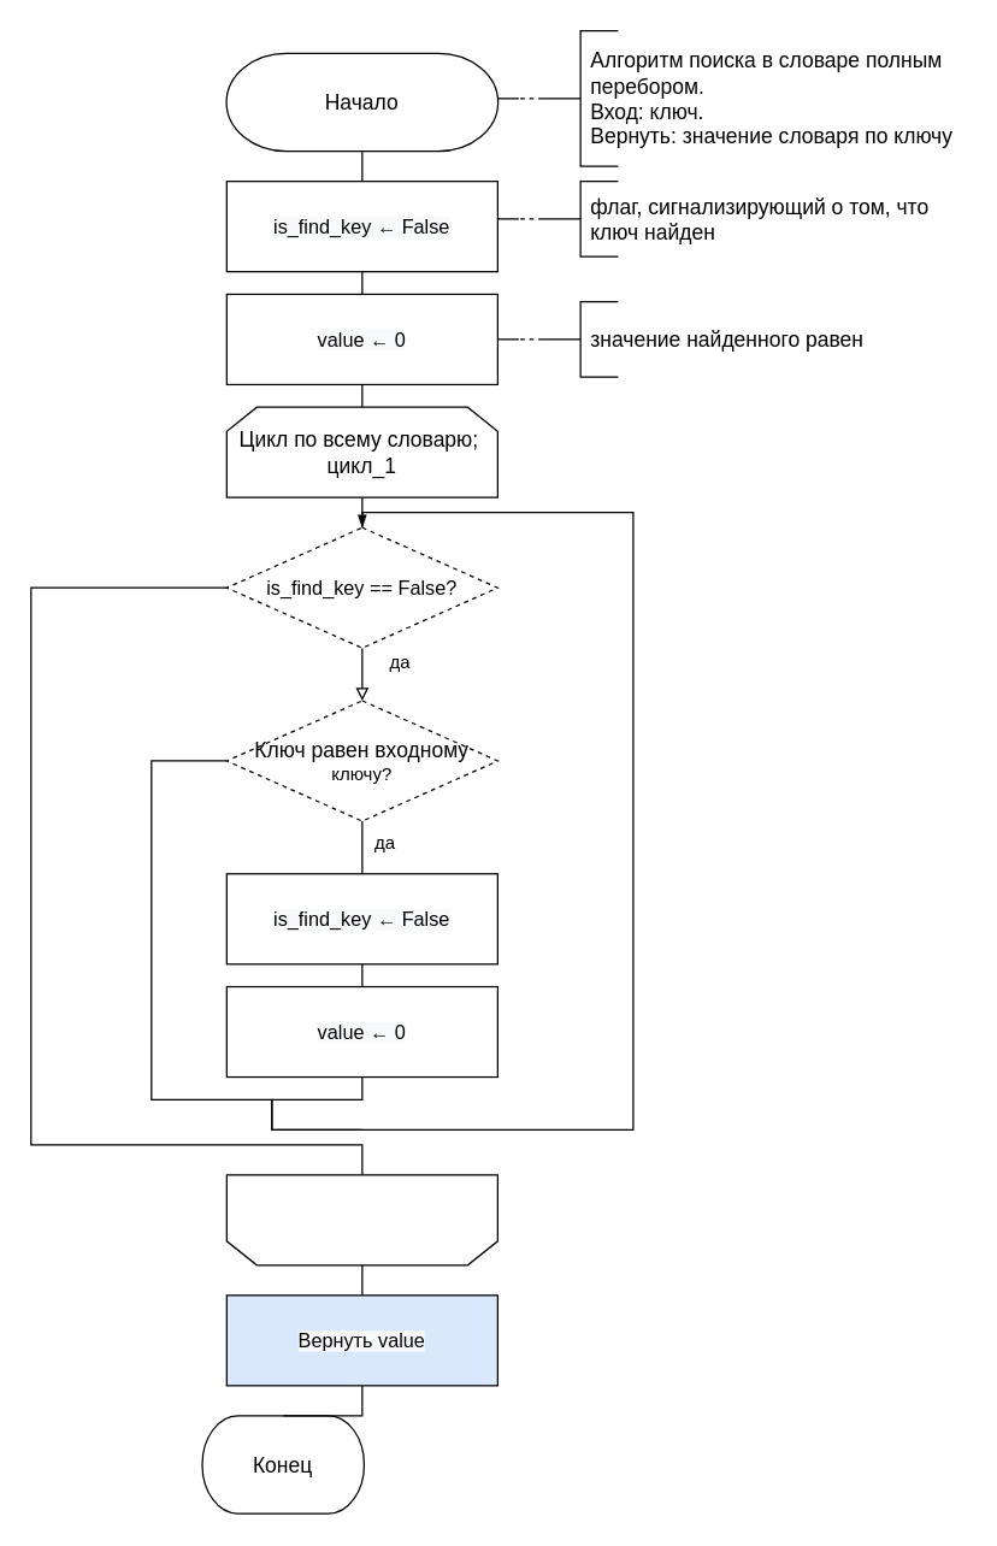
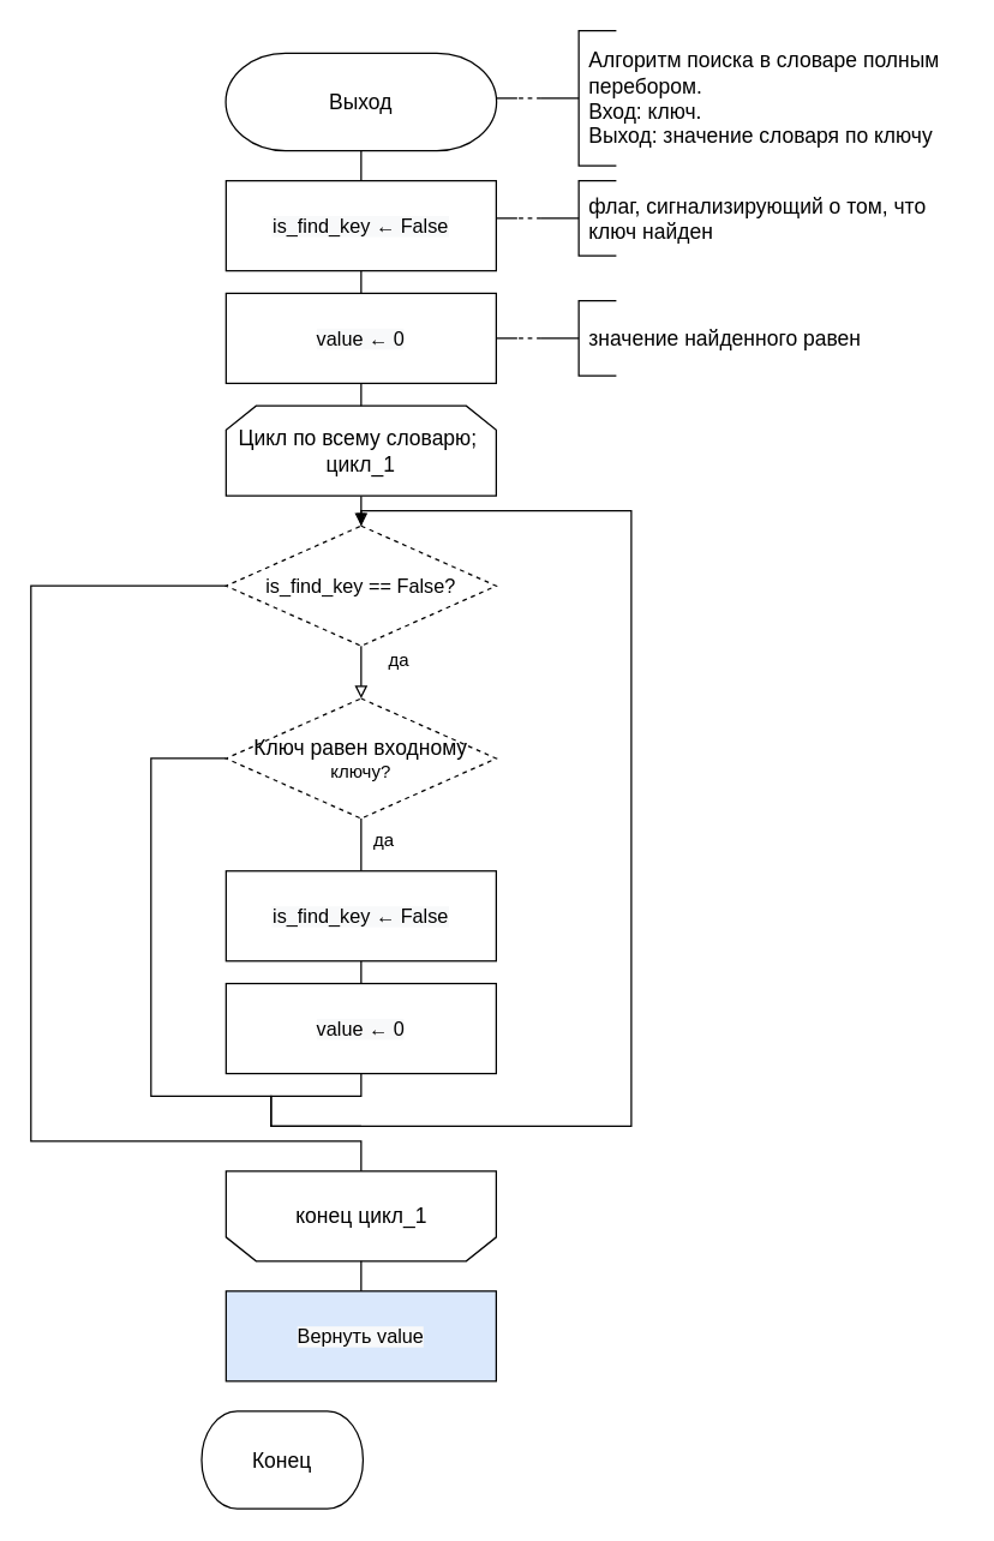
  <mxCell id="0" />
  <mxCell id="1" parent="0" />
  <mxCell id="2" style="edgeStyle=orthogonalEdgeStyle;rounded=0;orthogonalLoop=1;jettySize=auto;html=1;exitX=0.5;exitY=1;exitDx=0;exitDy=0;exitPerimeter=0;entryX=0.5;entryY=0;entryDx=0;entryDy=0;endArrow=none;endFill=0;" parent="1" source="3" edge="1"><mxGeometry relative="1" as="geometry"><mxPoint x="240" y="130" as="targetPoint" /></mxGeometry></mxCell>
- <mxCell id="3" value="&lt;span style=&quot;font-size: 14px&quot;&gt;Начало&lt;/span&gt;" style="strokeWidth=1;html=1;shape=stencil(xVVNb4MwDP01HJmAaFV7nFh37GWTdnapC1FDgpysH/9+gYBaSukgl0kc8Hvwnu3YSsBSXUCFQRJJKDFg70GSfCGVXIJRZAPLFA5eRC48uXC1dCHoCjPjsCMQh61Ax2hD6oAnvjOtApcFEjc1y9ZB9Ga/qR+WZkpKK8KV1D3mhrdiwKX9Nzo7sejl1dlc2thFlXUo0SD10GtxGwcEyYe3UzzN6dPDqV9R5/uX0/d8p9jPae3TvfjeLJ7YwY1HYQ/slquJB+Zl16nPr86rmQO7ydWN2LHUImMLyNItZIec1I/cPUyygnq5B0RHl+qI1+zZ3Xw/q79TEFzeKCyW8xWAMvtC3eC3k06Xfk7nEM5ch6QM1G3o6QugHEOrE+4F5D1KnxCrG7g9+8fpLjwqvuvZNIl/LNnnjDOhND7ZBIsP5qxBR4aTpXtF+GRq91wIdzuNLcRAoEHdXdkAvw==);whiteSpace=wrap;" parent="1" vertex="1"><mxGeometry x="110" y="35" width="260" height="65" as="geometry" /></mxCell>
+ <mxCell id="3" value="&lt;span style=&quot;font-size: 14px&quot;&gt;Выход&lt;/span&gt;" style="strokeWidth=1;html=1;shape=stencil(xVVNb4MwDP01HJmAaFV7nFh37GWTdnapC1FDgpysH/9+gYBaSukgl0kc8Hvwnu3YSsBSXUCFQRJJKDFg70GSfCGVXIJRZAPLFA5eRC48uXC1dCHoCjPjsCMQh61Ax2hD6oAnvjOtApcFEjc1y9ZB9Ga/qR+WZkpKK8KV1D3mhrdiwKX9Nzo7sejl1dlc2thFlXUo0SD10GtxGwcEyYe3UzzN6dPDqV9R5/uX0/d8p9jPae3TvfjeLJ7YwY1HYQ/slquJB+Zl16nPr86rmQO7ydWN2LHUImMLyNItZIec1I/cPUyygnq5B0RHl+qI1+zZ3Xw/q79TEFzeKCyW8xWAMvtC3eC3k06Xfk7nEM5ch6QM1G3o6QugHEOrE+4F5D1KnxCrG7g9+8fpLjwqvuvZNIl/LNnnjDOhND7ZBIsP5qxBR4aTpXtF+GRq91wIdzuNLcRAoEHdXdkAvw==);whiteSpace=wrap;" parent="1" vertex="1"><mxGeometry x="110" y="35" width="260" height="65" as="geometry" /></mxCell>
  <mxCell id="4" value="" style="edgeStyle=orthogonalEdgeStyle;rounded=0;orthogonalLoop=1;jettySize=auto;html=1;dashed=1;endArrow=none;endFill=0;startArrow=none;" parent="1" source="5" edge="1"><mxGeometry relative="1" as="geometry"><mxPoint x="373.99" y="64.9" as="sourcePoint" /><mxPoint x="343.99" y="65" as="targetPoint" /><Array as="points"><mxPoint x="329.99" y="64.9" /></Array></mxGeometry></mxCell>
  <mxCell id="5" value="" style="strokeWidth=1;html=1;shape=mxgraph.flowchart.annotation_2;align=left;labelPosition=right;pointerEvents=1;" parent="1" vertex="1"><mxGeometry x="360" y="20" width="50" height="90" as="geometry" /></mxCell>
- <mxCell id="6" style="edgeStyle=orthogonalEdgeStyle;rounded=0;orthogonalLoop=1;jettySize=auto;html=1;exitX=0.5;exitY=1;exitDx=0;exitDy=0;entryX=0.5;entryY=0;entryDx=0;entryDy=0;endArrow=none;endFill=0;" parent="1" source="7" target="25" edge="1"><mxGeometry relative="1" as="geometry" /></mxCell>
+ <mxCell id="6" style="edgeStyle=orthogonalEdgeStyle;rounded=0;orthogonalLoop=1;jettySize=auto;html=1;exitX=0.5;exitY=1;exitDx=0;exitDy=0;entryX=0.5;entryY=0;entryDx=0;entryDy=0;endArrow=block;endFill=0;" parent="1" source="7" target="25" edge="1"><mxGeometry relative="1" as="geometry" /></mxCell>
  <mxCell id="7" value="&lt;span style=&quot;font-size: 14px&quot;&gt;Цикл по всему словарю;&amp;nbsp;&lt;br&gt;цикл_1&lt;br&gt;&lt;/span&gt;" style="shape=loopLimit;whiteSpace=wrap;html=1;" parent="1" vertex="1"><mxGeometry x="150" y="270" width="180" height="60" as="geometry" /></mxCell>
- <mxCell id="8" value="&lt;font style=&quot;font-size: 14px&quot;&gt;Алгоритм поиска в словаре полным&lt;br&gt;перебором.&lt;br&gt;Вход: ключ.&lt;br&gt;Вернуть: значение словаря по ключу&lt;br&gt;&lt;/font&gt;" style="text;html=1;align=left;verticalAlign=middle;resizable=0;points=[];autosize=1;strokeColor=none;" parent="1" vertex="1"><mxGeometry x="390" y="35" width="250" height="60" as="geometry" /></mxCell>
+ <mxCell id="8" value="&lt;font style=&quot;font-size: 14px&quot;&gt;Алгоритм поиска в словаре полным&lt;br&gt;перебором.&lt;br&gt;Вход: ключ.&lt;br&gt;Выход: значение словаря по ключу&lt;br&gt;&lt;/font&gt;" style="text;html=1;align=left;verticalAlign=middle;resizable=0;points=[];autosize=1;strokeColor=none;" parent="1" vertex="1"><mxGeometry x="390" y="35" width="250" height="60" as="geometry" /></mxCell>
  <mxCell id="9" value="" style="group" parent="1" vertex="1" connectable="0"><mxGeometry x="150" y="780" width="180" height="60" as="geometry" /></mxCell>
  <mxCell id="10" value="" style="shape=loopLimit;whiteSpace=wrap;html=1;rotation=-180;" parent="9" vertex="1"><mxGeometry width="180" height="60" as="geometry" /></mxCell>
+ <mxCell id="11" value="&lt;font style=&quot;font-size: 14px&quot;&gt;конец цикл_1&lt;/font&gt;" style="text;html=1;align=center;verticalAlign=middle;resizable=0;points=[];autosize=1;strokeColor=none;" parent="9" vertex="1"><mxGeometry x="40" y="19.999" width="100" height="20" as="geometry" /></mxCell>
  <mxCell id="12" value="&lt;span style=&quot;font-size: 14px&quot;&gt;Конец&lt;/span&gt;" style="strokeWidth=1;html=1;shape=stencil(xVVNb4MwDP01HJmAaFV7nFh37GWTdnapC1FDgpysH/9+gYBaSukgl0kc8Hvwnu3YSsBSXUCFQRJJKDFg70GSfCGVXIJRZAPLFA5eRC48uXC1dCHoCjPjsCMQh61Ax2hD6oAnvjOtApcFEjc1y9ZB9Ga/qR+WZkpKK8KV1D3mhrdiwKX9Nzo7sejl1dlc2thFlXUo0SD10GtxGwcEyYe3UzzN6dPDqV9R5/uX0/d8p9jPae3TvfjeLJ7YwY1HYQ/slquJB+Zl16nPr86rmQO7ydWN2LHUImMLyNItZIec1I/cPUyygnq5B0RHl+qI1+zZ3Xw/q79TEFzeKCyW8xWAMvtC3eC3k06Xfk7nEM5ch6QM1G3o6QugHEOrE+4F5D1KnxCrG7g9+8fpLjwqvuvZNIl/LNnnjDOhND7ZBIsP5qxBR4aTpXtF+GRq91wIdzuNLcRAoEHdXdkAvw==);whiteSpace=wrap;" parent="1" vertex="1"><mxGeometry x="110" y="940" width="155" height="65" as="geometry" /></mxCell>
  <mxCell id="13" style="edgeStyle=orthogonalEdgeStyle;rounded=0;orthogonalLoop=1;jettySize=auto;html=1;exitX=0.5;exitY=1;exitDx=0;exitDy=0;entryX=0.5;entryY=0;entryDx=0;entryDy=0;endArrow=none;endFill=0;" parent="1" source="14" target="19" edge="1"><mxGeometry relative="1" as="geometry" /></mxCell>
  <mxCell id="14" value="&lt;span style=&quot;color: rgb(0 , 0 , 0) ; font-family: &amp;#34;helvetica&amp;#34; ; font-style: normal ; font-weight: 400 ; letter-spacing: normal ; text-align: center ; text-indent: 0px ; text-transform: none ; word-spacing: 0px ; background-color: rgb(248 , 249 , 250) ; display: inline ; float: none&quot;&gt;&lt;font style=&quot;font-size: 13px&quot;&gt;is_find_key&amp;nbsp;← False&lt;/font&gt;&lt;/span&gt;" style="rounded=0;whiteSpace=wrap;html=1;" parent="1" vertex="1"><mxGeometry x="150" y="120" width="180" height="60" as="geometry" /></mxCell>
  <mxCell id="15" value="" style="edgeStyle=orthogonalEdgeStyle;rounded=0;orthogonalLoop=1;jettySize=auto;html=1;dashed=1;endArrow=none;endFill=0;startArrow=none;" parent="1" source="16" edge="1"><mxGeometry relative="1" as="geometry"><mxPoint x="373.99" y="144.9" as="sourcePoint" /><mxPoint x="343.99" y="145" as="targetPoint" /><Array as="points"><mxPoint x="329.99" y="144.9" /></Array></mxGeometry></mxCell>
  <mxCell id="16" value="" style="strokeWidth=1;html=1;shape=mxgraph.flowchart.annotation_2;align=left;labelPosition=right;pointerEvents=1;" parent="1" vertex="1"><mxGeometry x="360" y="120" width="50" height="50" as="geometry" /></mxCell>
  <mxCell id="17" value="&lt;font style=&quot;font-size: 14px&quot;&gt;флаг, сигнализирующий о том, что&lt;br&gt;ключ найден&lt;br&gt;&lt;/font&gt;" style="text;html=1;align=left;verticalAlign=middle;resizable=0;points=[];autosize=1;strokeColor=none;" parent="1" vertex="1"><mxGeometry x="390" y="130" width="240" height="30" as="geometry" /></mxCell>
  <mxCell id="18" style="edgeStyle=orthogonalEdgeStyle;rounded=0;orthogonalLoop=1;jettySize=auto;html=1;exitX=0.5;exitY=1;exitDx=0;exitDy=0;entryX=0.5;entryY=0;entryDx=0;entryDy=0;endArrow=none;endFill=0;" parent="1" source="19" target="7" edge="1"><mxGeometry relative="1" as="geometry" /></mxCell>
  <mxCell id="19" value="&lt;span style=&quot;color: rgb(0 , 0 , 0) ; font-family: &amp;#34;helvetica&amp;#34; ; font-style: normal ; font-weight: 400 ; letter-spacing: normal ; text-align: center ; text-indent: 0px ; text-transform: none ; word-spacing: 0px ; background-color: rgb(248 , 249 , 250) ; display: inline ; float: none&quot;&gt;&lt;font style=&quot;font-size: 13px&quot;&gt;value ← 0&lt;/font&gt;&lt;/span&gt;" style="rounded=0;whiteSpace=wrap;html=1;" parent="1" vertex="1"><mxGeometry x="150" y="195" width="180" height="60" as="geometry" /></mxCell>
  <mxCell id="20" value="" style="edgeStyle=orthogonalEdgeStyle;rounded=0;orthogonalLoop=1;jettySize=auto;html=1;dashed=1;endArrow=none;endFill=0;startArrow=none;" parent="1" source="21" edge="1"><mxGeometry relative="1" as="geometry"><mxPoint x="373.99" y="224.9" as="sourcePoint" /><mxPoint x="343.99" y="225" as="targetPoint" /><Array as="points"><mxPoint x="329.99" y="224.9" /></Array></mxGeometry></mxCell>
  <mxCell id="21" value="" style="strokeWidth=1;html=1;shape=mxgraph.flowchart.annotation_2;align=left;labelPosition=right;pointerEvents=1;" parent="1" vertex="1"><mxGeometry x="360" y="200" width="50" height="50" as="geometry" /></mxCell>
  <mxCell id="22" value="&lt;font style=&quot;font-size: 14px&quot;&gt;значение найденного равен&lt;br&gt;&lt;/font&gt;" style="text;html=1;align=left;verticalAlign=middle;resizable=0;points=[];autosize=1;strokeColor=none;" parent="1" vertex="1"><mxGeometry x="390" y="215" width="200" height="20" as="geometry" /></mxCell>
  <mxCell id="23" style="edgeStyle=orthogonalEdgeStyle;rounded=0;orthogonalLoop=1;jettySize=auto;html=1;exitX=0.5;exitY=1;exitDx=0;exitDy=0;entryX=0.5;entryY=0;entryDx=0;entryDy=0;endArrow=block;endFill=0;" parent="1" source="25" target="28" edge="1"><mxGeometry relative="1" as="geometry" /></mxCell>
  <mxCell id="24" style="edgeStyle=orthogonalEdgeStyle;rounded=0;orthogonalLoop=1;jettySize=auto;html=1;exitX=0;exitY=0.5;exitDx=0;exitDy=0;entryX=0.5;entryY=1;entryDx=0;entryDy=0;endArrow=none;endFill=0;" parent="1" source="25" target="10" edge="1"><mxGeometry relative="1" as="geometry"><Array as="points"><mxPoint x="20" y="390" /><mxPoint x="20" y="760" /><mxPoint x="240" y="760" /></Array></mxGeometry></mxCell>
  <mxCell id="25" value="&lt;span style=&quot;font-family: &amp;#34;helvetica&amp;#34; ; font-size: 13px&quot;&gt;is_find_key == False?&lt;/span&gt;" style="rhombus;whiteSpace=wrap;html=1;dashed=1;" parent="1" vertex="1"><mxGeometry x="150" y="350" width="180" height="80" as="geometry" /></mxCell>
  <mxCell id="26" style="edgeStyle=orthogonalEdgeStyle;rounded=0;orthogonalLoop=1;jettySize=auto;html=1;exitX=0.5;exitY=1;exitDx=0;exitDy=0;entryX=0.5;entryY=0;entryDx=0;entryDy=0;endArrow=none;endFill=0;" parent="1" source="28" target="30" edge="1"><mxGeometry relative="1" as="geometry" /></mxCell>
  <mxCell id="27" style="edgeStyle=orthogonalEdgeStyle;rounded=0;orthogonalLoop=1;jettySize=auto;html=1;exitX=0;exitY=0.5;exitDx=0;exitDy=0;endArrow=none;endFill=0;" parent="1" source="28" edge="1"><mxGeometry relative="1" as="geometry"><mxPoint x="240" y="750" as="targetPoint" /><Array as="points"><mxPoint x="100" y="505" /><mxPoint x="100" y="730" /><mxPoint x="180" y="730" /><mxPoint x="180" y="750" /></Array></mxGeometry></mxCell>
  <mxCell id="28" value="&lt;span style=&quot;font-size: 14px&quot;&gt;Ключ равен входному&lt;br&gt;&lt;/span&gt;ключу?" style="rhombus;whiteSpace=wrap;html=1;dashed=1;" parent="1" vertex="1"><mxGeometry x="150" y="465" width="180" height="80" as="geometry" /></mxCell>
  <mxCell id="29" style="edgeStyle=orthogonalEdgeStyle;rounded=0;orthogonalLoop=1;jettySize=auto;html=1;exitX=0.5;exitY=1;exitDx=0;exitDy=0;entryX=0.5;entryY=0;entryDx=0;entryDy=0;endArrow=none;endFill=0;" parent="1" source="30" target="32" edge="1"><mxGeometry relative="1" as="geometry" /></mxCell>
  <mxCell id="30" value="&lt;span style=&quot;color: rgb(0 , 0 , 0) ; font-family: &amp;#34;helvetica&amp;#34; ; font-style: normal ; font-weight: 400 ; letter-spacing: normal ; text-align: center ; text-indent: 0px ; text-transform: none ; word-spacing: 0px ; background-color: rgb(248 , 249 , 250) ; display: inline ; float: none&quot;&gt;&lt;font style=&quot;font-size: 13px&quot;&gt;is_find_key&amp;nbsp;← False&lt;/font&gt;&lt;/span&gt;" style="rounded=0;whiteSpace=wrap;html=1;" parent="1" vertex="1"><mxGeometry x="150" y="580" width="180" height="60" as="geometry" /></mxCell>
  <mxCell id="31" style="edgeStyle=orthogonalEdgeStyle;rounded=0;orthogonalLoop=1;jettySize=auto;html=1;exitX=0.5;exitY=1;exitDx=0;exitDy=0;endArrow=blockThin;endFill=1;entryX=0.5;entryY=0;entryDx=0;entryDy=0;" parent="1" source="32" target="25" edge="1"><mxGeometry relative="1" as="geometry"><mxPoint x="239.706" y="340" as="targetPoint" /><Array as="points"><mxPoint x="240" y="730" /><mxPoint x="180" y="730" /><mxPoint x="180" y="750" /><mxPoint x="420" y="750" /><mxPoint x="420" y="340" /><mxPoint x="240" y="340" /></Array></mxGeometry></mxCell>
  <mxCell id="32" value="&lt;span style=&quot;color: rgb(0 , 0 , 0) ; font-family: &amp;#34;helvetica&amp;#34; ; font-style: normal ; font-weight: 400 ; letter-spacing: normal ; text-align: center ; text-indent: 0px ; text-transform: none ; word-spacing: 0px ; background-color: rgb(248 , 249 , 250) ; display: inline ; float: none&quot;&gt;&lt;font style=&quot;font-size: 13px&quot;&gt;value ← 0&lt;/font&gt;&lt;/span&gt;" style="rounded=0;whiteSpace=wrap;html=1;" parent="1" vertex="1"><mxGeometry x="150" y="655" width="180" height="60" as="geometry" /></mxCell>
  <mxCell id="33" value="да" style="text;html=1;align=center;verticalAlign=middle;resizable=0;points=[];autosize=1;strokeColor=none;" parent="1" vertex="1"><mxGeometry x="250.06" y="430" width="30" height="20" as="geometry" /></mxCell>
  <mxCell id="34" value="да" style="text;html=1;align=center;verticalAlign=middle;resizable=0;points=[];autosize=1;strokeColor=none;" parent="1" vertex="1"><mxGeometry x="240.06" y="550" width="30" height="20" as="geometry" /></mxCell>
- <mxCell id="35" style="edgeStyle=orthogonalEdgeStyle;rounded=0;orthogonalLoop=1;jettySize=auto;html=1;exitX=0.5;exitY=1;exitDx=0;exitDy=0;entryX=0.5;entryY=0;entryDx=0;entryDy=0;entryPerimeter=0;endArrow=none;endFill=0;" parent="1" source="36" target="12" edge="1"><mxGeometry relative="1" as="geometry" /></mxCell>
  <mxCell id="36" value="&lt;span style=&quot;color: rgb(0 , 0 , 0) ; font-family: &amp;#34;helvetica&amp;#34; ; font-style: normal ; font-weight: 400 ; letter-spacing: normal ; text-align: center ; text-indent: 0px ; text-transform: none ; word-spacing: 0px ; background-color: rgb(248 , 249 , 250) ; display: inline ; float: none&quot;&gt;&lt;font style=&quot;font-size: 13px&quot;&gt;Вернуть value&lt;/font&gt;&lt;/span&gt;" style="rounded=0;whiteSpace=wrap;html=1;fillColor=#dae8fc;" parent="1" vertex="1"><mxGeometry x="150" y="860" width="180" height="60" as="geometry" /></mxCell>
  <mxCell id="37" style="edgeStyle=orthogonalEdgeStyle;rounded=0;orthogonalLoop=1;jettySize=auto;html=1;exitX=0.5;exitY=0;exitDx=0;exitDy=0;entryX=0.5;entryY=0;entryDx=0;entryDy=0;endArrow=none;endFill=0;" parent="1" source="10" target="36" edge="1"><mxGeometry relative="1" as="geometry" /></mxCell>
